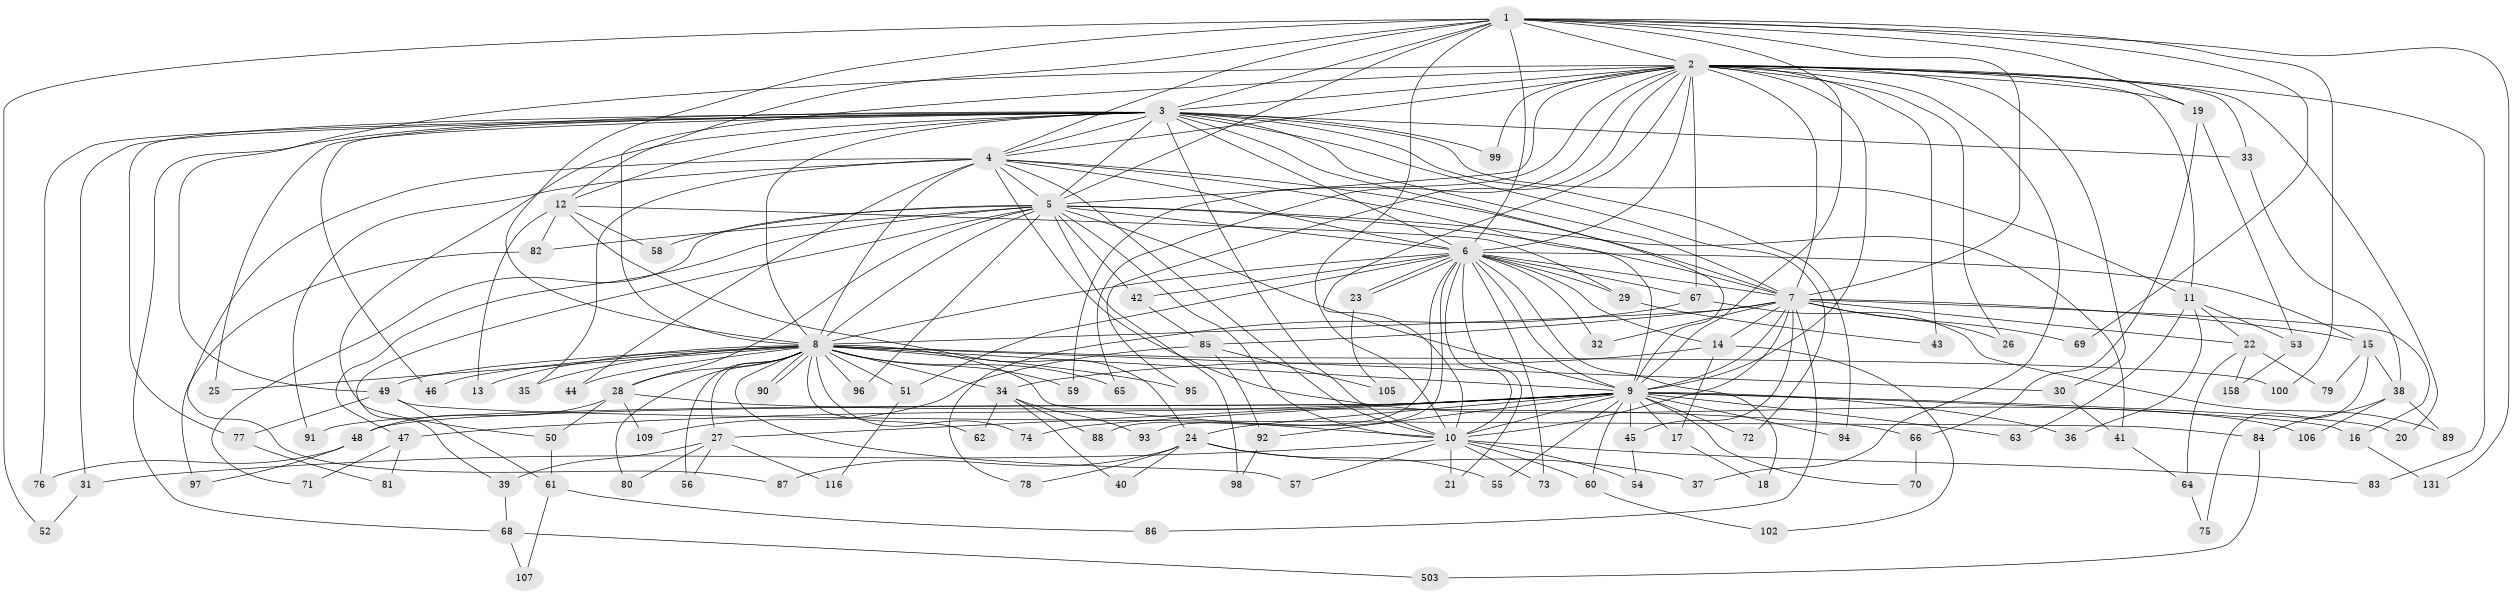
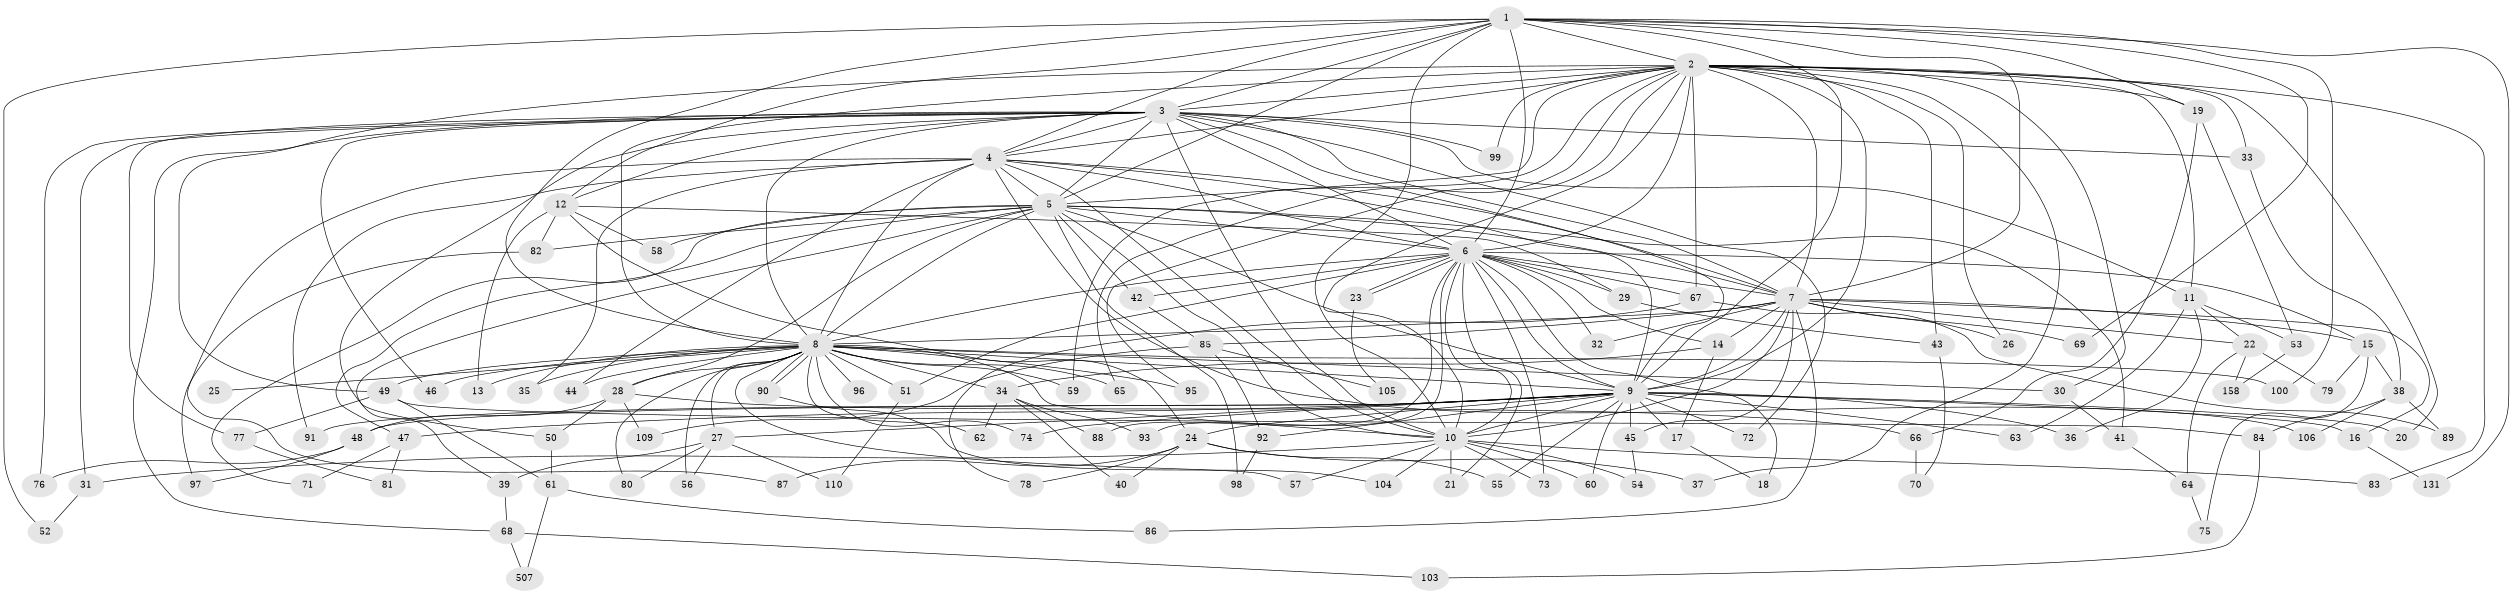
  graph {
    node [color=gray90 style=filled]
    1
    2
    3
    4
    5
    6
    7
    8
    9
    10
    12
    19
    52
    69
    100
    n16 [label=131]
    11
    20
    26
    30
    33
    37
    43
    49
    59
    65
    67
    83
    95
    99
    25
    31
    46
    50
    68
    72
    76
    77
-   94
    35
    44
    87
    91
    106
    28
    39
    41
    42
    47
    58
    71
    82
    96
    98
    14
    15
    18
    21
    23
    29
    32
    51
    73
    88
    93
    16
    22
    45
    85
    86
    13
    27
    34
    56
    57
    62
    74
    80
    90
    17
    24
    36
    48
    55
    60
    63
    70
    92
    54
+   104
    53
    66
    38
    84
    61
    78
    89
-   107
-   103 [label=503]
+   107 [label=507]
+   103
    81
    109
    64
    97
-   102
    75
    79
    105
-   110 [label=116]
+   110
    n109 [label=158]
    40
    1 -- 2
    1 -- 3
    1 -- 4
    1 -- 5
    1 -- 6
    1 -- 7
    1 -- 8
    1 -- 9
    1 -- 10
    1 -- 12
    1 -- 19
    1 -- 52
    1 -- 69
    1 -- 100
    1 -- n16
    2 -- 3
    2 -- 4
    2 -- 5
    2 -- 6
    2 -- 7
    2 -- 8
    2 -- 9
    2 -- 10
    2 -- 19
    2 -- 11
    2 -- 20
    2 -- 26
    2 -- 30
    2 -- 33
    2 -- 37
    2 -- 43
    2 -- 49
    2 -- 59
    2 -- 65
    2 -- 67
    2 -- 83
    2 -- 95
    2 -- 99
    3 -- 4
    3 -- 5
    3 -- 6
    3 -- 7
    3 -- 8
    3 -- 9
    3 -- 10
    3 -- 12
    3 -- 11
    3 -- 33
    3 -- 99
-   3 -- 25
    3 -- 31
    3 -- 46
    3 -- 50
    3 -- 68
    3 -- 72
    3 -- 76
    3 -- 77
-   3 -- 94
    4 -- 5
    4 -- 6
    4 -- 7
    4 -- 8
    4 -- 9
    4 -- 10
    4 -- 35
    4 -- 44
    4 -- 87
    4 -- 91
    4 -- 106
    5 -- 6
    5 -- 7
    5 -- 8
    5 -- 9
    5 -- 10
    5 -- 28
    5 -- 39
    5 -- 41
    5 -- 42
    5 -- 47
    5 -- 58
    5 -- 71
    5 -- 82
-   5 -- 96
    5 -- 98
    6 -- 7
    6 -- 8
    6 -- 9
    6 -- 10
    6 -- 67
    6 -- 42
    6 -- 14
    6 -- 15
    6 -- 18
    6 -- 21
    6 -- 23
    6 -- 23
    6 -- 29
    6 -- 32
    6 -- 51
    6 -- 73
    6 -- 88
    6 -- 93
    7 -- 8
    7 -- 9
    7 -- 10
    7 -- 69
    7 -- 26
    7 -- 14
    7 -- 15
    7 -- 32
    7 -- 16
    7 -- 22
    7 -- 45
    7 -- 85
    7 -- 86
    8 -- 9
    8 -- 10
    8 -- 100
    8 -- 30
    8 -- 49
    8 -- 59
    8 -- 65
    8 -- 95
    8 -- 25
    8 -- 46
    8 -- 35
    8 -- 44
    8 -- 28
    8 -- 96
    8 -- 51
    8 -- 13
    8 -- 27
    8 -- 34
    8 -- 56
    8 -- 57
    8 -- 62
    8 -- 74
    8 -- 80
    8 -- 90
    8 -- 90
    9 -- 10
    9 -- 20
    9 -- 72
-   9 -- 94
    9 -- 91
    9 -- 47
    9 -- 16
    9 -- 45
    9 -- 27
    9 -- 74
    9 -- 17
    9 -- 24
    9 -- 36
    9 -- 48
    9 -- 55
    9 -- 60
    9 -- 63
-   9 -- 70
+   43 -- 70
    9 -- 92
    10 -- 83
    10 -- 31
    10 -- 21
    10 -- 73
    10 -- 57
    10 -- 60
    10 -- 54
+   10 -- 104
    12 -- 58
    12 -- 82
    12 -- 29
    12 -- 13
    12 -- 24
    19 -- 53
    19 -- 66
    11 -- 22
    11 -- 36
    11 -- 63
    11 -- 53
    30 -- 41
    33 -- 38
    49 -- 77
    49 -- 84
    49 -- 61
    67 -- 78
    67 -- 89
    31 -- 52
    50 -- 61
    68 -- 107
    68 -- 103
    77 -- 81
    28 -- 50
    28 -- 48
    28 -- 66
    28 -- 109
    39 -- 68
    41 -- 64
    42 -- 85
    47 -- 71
    47 -- 81
    82 -- 97
    14 -- 34
    14 -- 17
-   14 -- 102
    15 -- 38
    15 -- 75
    15 -- 79
    23 -- 105
    29 -- 43
    51 -- 110
    16 -- n16
    22 -- 64
    22 -- 79
    22 -- n109
    45 -- 54
    85 -- 92
    85 -- 109
    85 -- 105
    27 -- 39
    27 -- 56
    27 -- 80
    27 -- 110
    34 -- 88
    34 -- 93
    34 -- 62
    34 -- 40
+   90 -- 104
    17 -- 18
    24 -- 37
    24 -- 87
    24 -- 55
    24 -- 78
    24 -- 40
    48 -- 76
    48 -- 97
-   60 -- 102
    92 -- 98
    53 -- n109
    66 -- 70
    38 -- 106
    38 -- 84
    38 -- 89
    84 -- 103
    61 -- 86
    61 -- 107
    64 -- 75
  }
